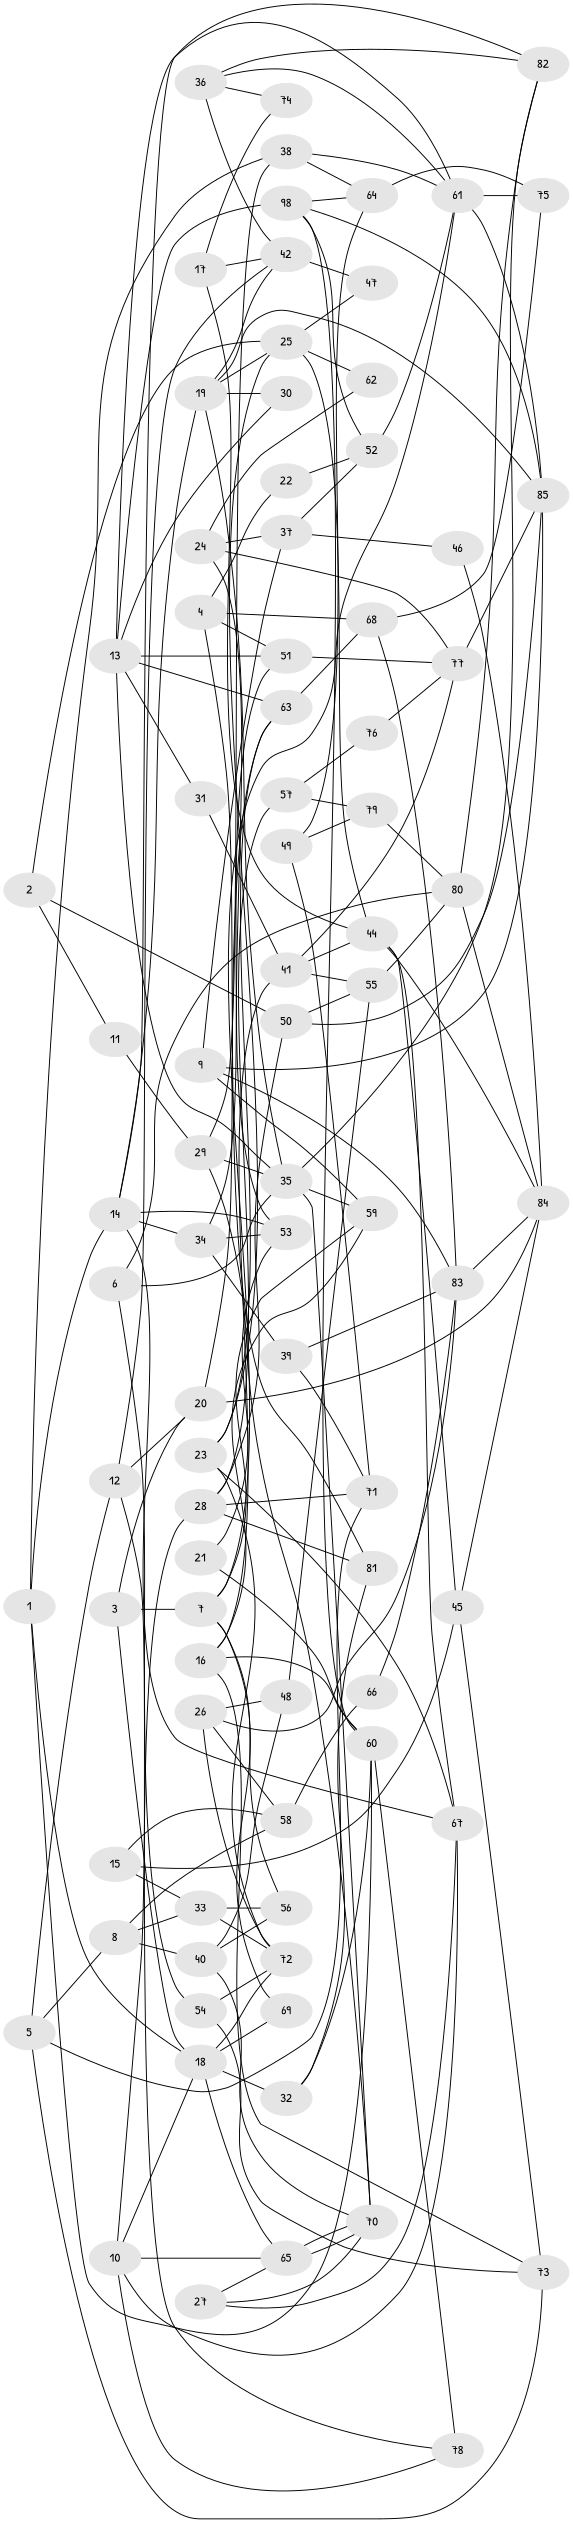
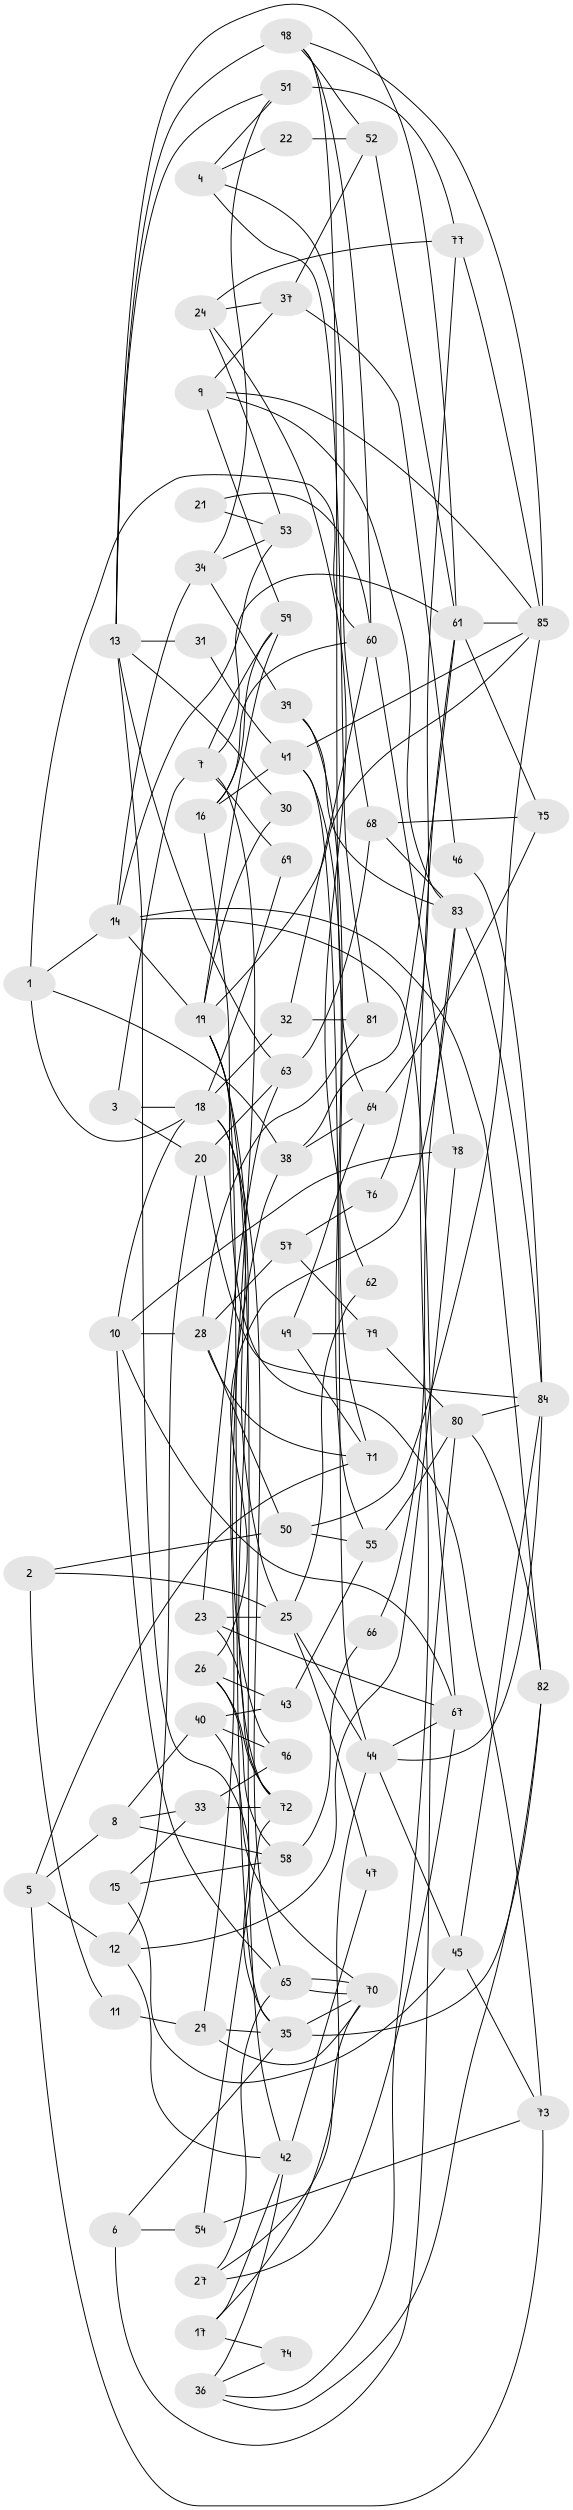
  graph {
    fontname="Patrick Hand"
    rankdir=LR
    node [color=gray90 fontname="Patrick Hand" style=filled]
    edge [fontname="Patrick Hand"]
    1
    14
    18
    38
    60
    67
    19
    34
    53
    82
    69
    65
    32
    72
    61
    64
    78
    2
    11
    25
    50
    29
    44
    62
    47
    85
    55
    3
    7
    20
-   56
+   56 [label=96]
    59
    63
    84
    4
    22
    51
    68
    81
    52
    77
    83
    75
    5
    8
    12
    71
    73
    33
    40
    58
    42
    6
    35
    54
    80
    70
-   43 [label=48]
+   43
    66
    9
    37
    46
    10
    28
    57
    13
    30
    31
    n69 [label=98]
    41
    39
    15
    45
    16
    17
    74
    21
    23
    24
    26
    27
    79
    76
    36
    49
    1 -- 14
    1 -- 18
    1 -- 38
    1 -- 60
    14 -- 67
    14 -- 19
    14 -- 34
    14 -- 53
    14 -- 82
    18 -- 69
    18 -- 65
    18 -- 32
    18 -- 72
    38 -- 61
    38 -- 64
    60 -- 78
    19 -- 25
    19 -- 85
-   35 -- 59
+   19 -- 59
    19 -- 42
    19 -- 35
    19 -- 30
    34 -- 53
    34 -- 51
    34 -- 39
    65 -- 70
    65 -- 70
    32 -- 60
    32 -- 81
    61 -- 85
    61 -- 75
    64 -- 75
    2 -- 11
    2 -- 25
    2 -- 50
    11 -- 29
    25 -- 44
    25 -- 62
    25 -- 47
    50 -- 85
    50 -- 55
    29 -- 38
    29 -- 35
    29 -- 70
    44 -- 67
    44 -- 84
    44 -- 45
    55 -- 80
    3 -- 18
    3 -- 7
    3 -- 20
    7 -- 69
    7 -- 61
    7 -- 56
    7 -- 59
    20 -- 63
    20 -- 84
    63 -- 68
    4 -- 22
    4 -- 51
    4 -- 68
    4 -- 81
    22 -- 52
    51 -- 77
    68 -- 83
    68 -- 75
    52 -- 61
    77 -- 85
    83 -- 84
    5 -- 8
    5 -- 12
    5 -- 71
    5 -- 73
    8 -- 33
    8 -- 40
    8 -- 58
    12 -- 78
    12 -- 20
    12 -- 42
    33 -- 72
    33 -- 56
    40 -- 56
    40 -- 70
    40 -- 43
    58 -- 66
    42 -- 47
    6 -- 35
    6 -- 54
    6 -- 80
    35 -- 82
    35 -- 70
    54 -- 72
    54 -- 73
    80 -- 82
    80 -- 84
    43 -- 55
    66 -- 83
    9 -- 85
    9 -- 59
    9 -- 83
    9 -- 37
    37 -- 52
    37 -- 46
    46 -- 84
    10 -- 18
    10 -- 67
    10 -- 65
    10 -- 78
    10 -- 28
    28 -- 50
    28 -- 81
    28 -- 71
    28 -- 57
    57 -- 79
    57 -- 76
    13 -- 61
    13 -- 63
    13 -- 51
    13 -- 35
    13 -- 30
    13 -- 31
    13 -- n69
    31 -- 41
    n69 -- 60
    n69 -- 64
    n69 -- 85
    n69 -- 52
    41 -- 44
    41 -- 55
-   41 -- 77
+   41 -- 85
    39 -- 83
    39 -- 71
    15 -- 33
    15 -- 58
    15 -- 45
    45 -- 84
    45 -- 73
    16 -- 60
    16 -- 59
    16 -- 73
    16 -- 41
    17 -- 44
    17 -- 42
    17 -- 74
    21 -- 60
    21 -- 53
    23 -- 67
    23 -- 72
    23 -- 25
    23 -- 63
    24 -- 53
    24 -- 62
    24 -- 77
    24 -- 37
    26 -- 72
    26 -- 83
    26 -- 58
    26 -- 43
    27 -- 67
    27 -- 65
    27 -- 70
    79 -- 80
    76 -- 77
    36 -- 82
    36 -- 61
    36 -- 42
    36 -- 74
    49 -- 64
    49 -- 71
    49 -- 79
  }
